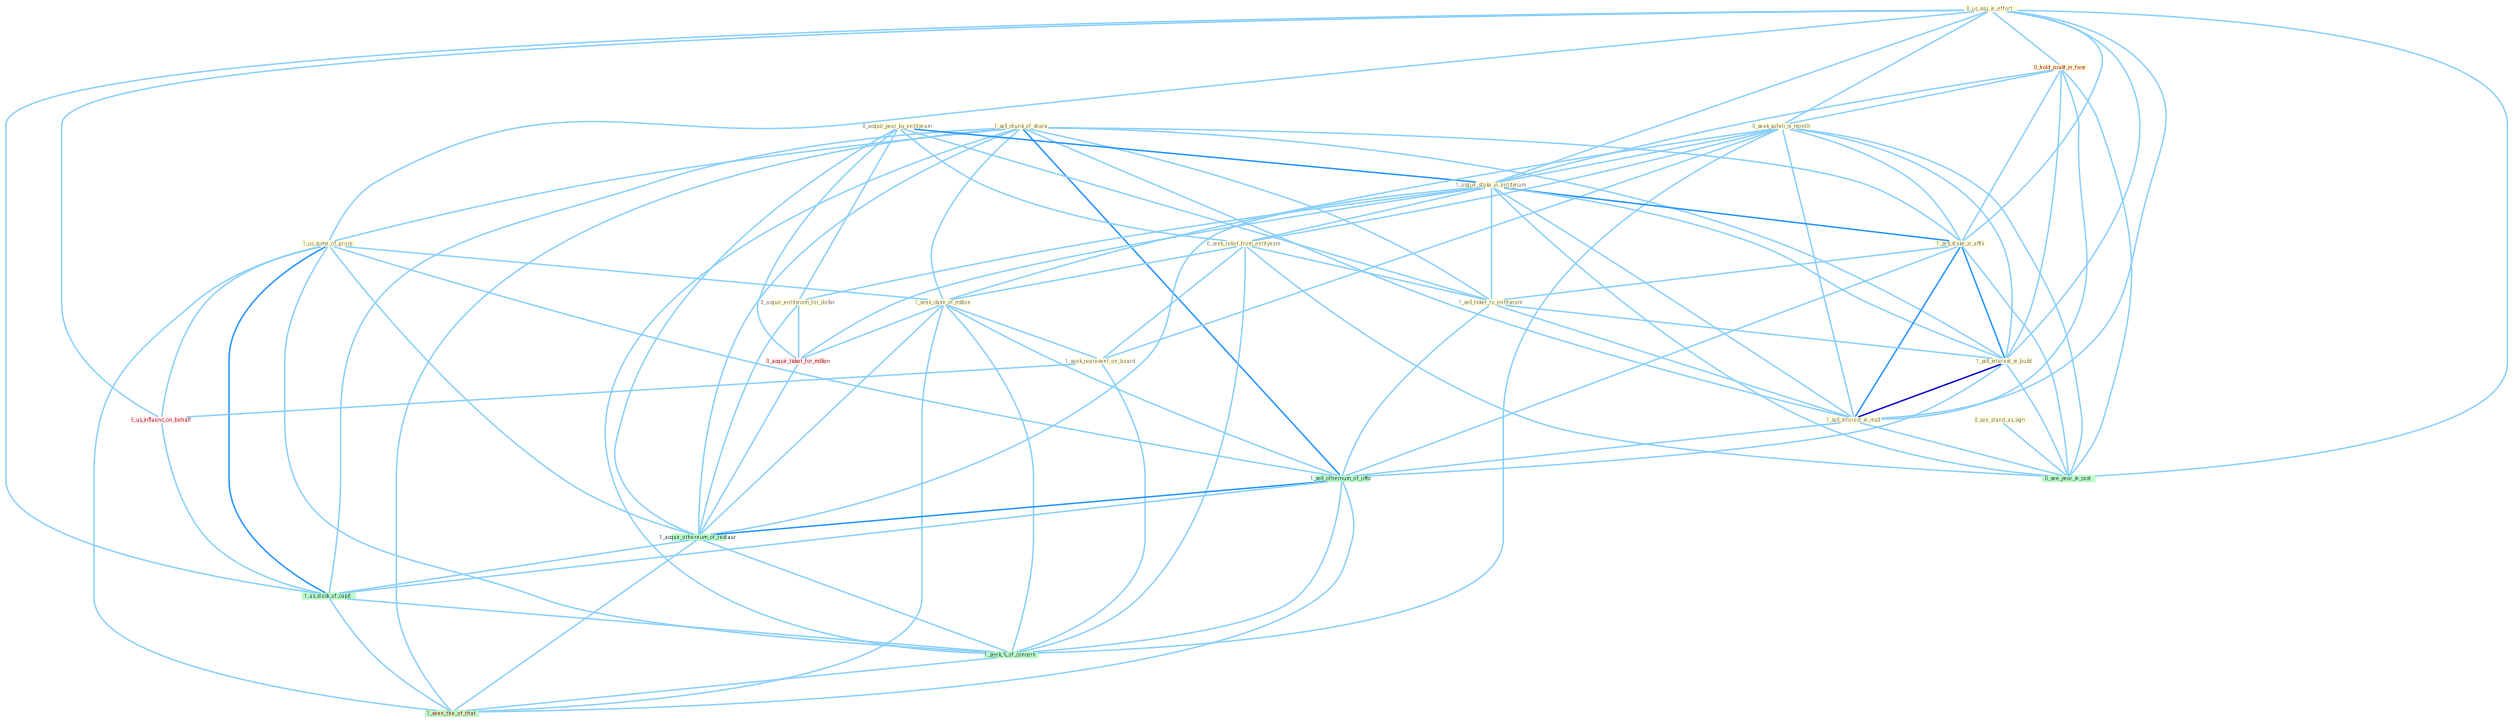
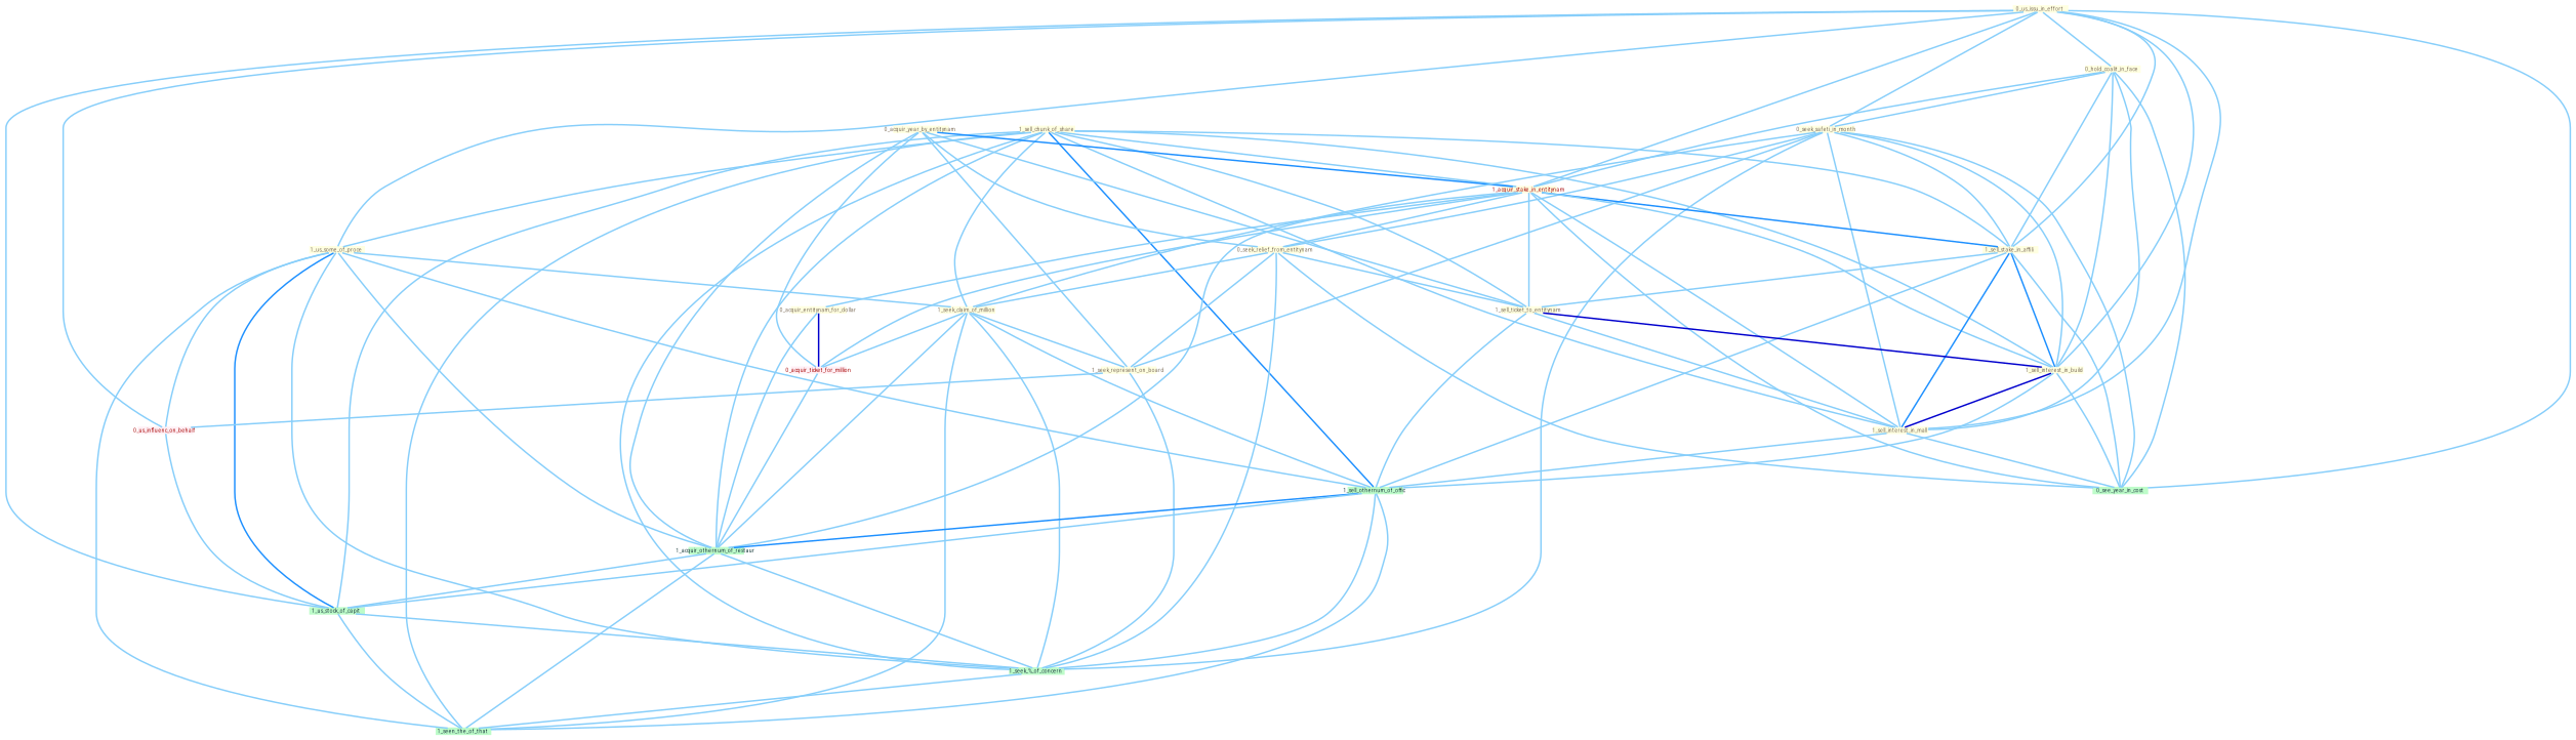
  graph {
    fontname="Roboto Condensed"
    node [color="#ffffe0" fixedsize=true fontcolor="#8b7d6b" fontname="Roboto Condensed" fontsize=4 shape=polygon style=filled]
    edge [color="#87cefa" fontname="Roboto Condensed" w=1]
    "1_sell_chunk_of_share " [height=.06 width=.5]
    "0_us_issu_in_effort " [height=.06 width=.5]
-   "0_hold_coalit_in_face " [fontcolor="#b22222" height=.06 width=.5]
+   "0_hold_coalit_in_face " [height=.06 width=.5]
    "0_acquir_year_by_entitynam " [height=.06 width=.5]
    "0_seek_safeti_in_month " [height=.06 width=.5]
-   "1_acquir_stake_in_entitynam " [height=.06 width=.5]
+   "1_acquir_stake_in_entitynam " [fontcolor="#b22222" height=.06 width=.5]
    "1_us_some_of_proce " [height=.06 width=.5]
    "0_seek_relief_from_entitynam " [height=.06 width=.5]
    "1_seek_claim_of_million " [height=.06 width=.5]
-   "0_see_stand_as_sign " [height=.06 width=.5]
    "1_seek_represent_on_board " [height=.06 width=.5]
    "1_sell_stake_in_affili " [height=.06 width=.5]
    "1_sell_ticket_to_entitynam " [height=.06 width=.5]
    "1_sell_interest_in_build " [height=.06 width=.5]
    "0_acquir_entitynam_for_dollar " [height=.06 width=.5]
    "1_sell_interest_in_mall " [height=.06 width=.5]
    n17 [color="#fff0f5" fontcolor="#b22222" height=.06 label="0_acquir_ticket_for_million" width=.5]
-   "0_us_influenc_on_behalf " [color="#fff0f5" fontcolor="#b22222" height=.06 width=.5 label="5_us_influenc_on_behalf"]
+   "0_us_influenc_on_behalf " [color="#fff0f5" fontcolor="#b22222" height=.06 width=.5]
    "1_sell_othernum_of_offic " [color="#BDFCC9" fontcolor="#2f4f4f" height=.06 width=.5]
    "1_acquir_othernum_of_restaur " [color="#BDFCC9" fontcolor="#2f4f4f" height=.06 width=.5]
    "1_us_stock_of_capit " [color="#BDFCC9" fontcolor="#2f4f4f" height=.06 width=.5]
    "1_seek_%_of_concern " [color="#BDFCC9" fontcolor="#2f4f4f" height=.06 width=.5]
-   "1_seen_the_of_that " [color="#BDFCC9" fontcolor="#b22222" height=.06 width=.5]
+   "1_seen_the_of_that " [color="#BDFCC9" fontcolor="#2f4f4f" height=.06 width=.5]
    n24 [color="#BDFCC9" fontcolor="#2f4f4f" height=.06 label="0_see_year_in_cost" width=.5]
    subgraph sub_1 {
      "1_sell_chunk_of_share "
      "0_us_issu_in_effort "
      "0_hold_coalit_in_face "
      "0_acquir_year_by_entitynam "
      "0_seek_safeti_in_month "
      "1_acquir_stake_in_entitynam "
      "1_us_some_of_proce "
      "0_seek_relief_from_entitynam "
      "1_seek_claim_of_million "
-     "0_see_stand_as_sign "
      "1_seek_represent_on_board "
      "1_sell_stake_in_affili "
      "1_sell_ticket_to_entitynam "
      "1_sell_interest_in_build "
      "0_acquir_entitynam_for_dollar "
      "1_sell_interest_in_mall "
    }
    subgraph sub_2 {
      n17
      "0_us_influenc_on_behalf "
    }
    "1_sell_chunk_of_share " -- "1_us_some_of_proce "
    "1_sell_chunk_of_share " -- "1_seek_claim_of_million "
    "1_sell_chunk_of_share " -- "1_sell_stake_in_affili "
    "1_sell_chunk_of_share " -- "1_sell_ticket_to_entitynam "
    "1_sell_chunk_of_share " -- "1_sell_interest_in_build "
    "1_sell_chunk_of_share " -- "1_sell_interest_in_mall "
    "1_sell_chunk_of_share " -- "1_sell_othernum_of_offic " [color="#1e90ff" w=2]
    "1_sell_chunk_of_share " -- "1_acquir_othernum_of_restaur "
    "1_sell_chunk_of_share " -- "1_us_stock_of_capit "
    "1_sell_chunk_of_share " -- "1_seek_%_of_concern "
    "1_sell_chunk_of_share " -- "1_seen_the_of_that "
    "0_us_issu_in_effort " -- "0_hold_coalit_in_face "
    "0_us_issu_in_effort " -- "0_seek_safeti_in_month "
    "0_us_issu_in_effort " -- "1_acquir_stake_in_entitynam "
    "0_us_issu_in_effort " -- "1_us_some_of_proce "
    "0_us_issu_in_effort " -- "1_sell_stake_in_affili "
    "0_us_issu_in_effort " -- "1_sell_interest_in_build "
    "0_us_issu_in_effort " -- "1_sell_interest_in_mall "
    "0_us_issu_in_effort " -- "0_us_influenc_on_behalf "
    "0_us_issu_in_effort " -- "1_us_stock_of_capit "
    "0_us_issu_in_effort " -- n24
    "0_hold_coalit_in_face " -- "0_seek_safeti_in_month "
    "0_hold_coalit_in_face " -- "1_acquir_stake_in_entitynam "
    "0_hold_coalit_in_face " -- "1_sell_stake_in_affili "
    "0_hold_coalit_in_face " -- "1_sell_interest_in_build "
    "0_hold_coalit_in_face " -- "1_sell_interest_in_mall "
    "0_hold_coalit_in_face " -- n24
    "0_acquir_year_by_entitynam " -- "1_acquir_stake_in_entitynam " [color="#1e90ff" w=2]
    "0_acquir_year_by_entitynam " -- "0_seek_relief_from_entitynam "
    "0_acquir_year_by_entitynam " -- "1_sell_ticket_to_entitynam "
-   "0_acquir_year_by_entitynam " -- "0_acquir_entitynam_for_dollar "
+   "0_acquir_year_by_entitynam " -- "1_seek_represent_on_board "
    "0_acquir_year_by_entitynam " -- n17
    "0_acquir_year_by_entitynam " -- "1_acquir_othernum_of_restaur "
-   "0_seek_safeti_in_month " -- "1_acquir_stake_in_entitynam "
+   "1_sell_chunk_of_share " -- "1_acquir_stake_in_entitynam "
    "0_seek_safeti_in_month " -- "0_seek_relief_from_entitynam "
    "0_seek_safeti_in_month " -- "1_seek_claim_of_million "
    "0_seek_safeti_in_month " -- "1_seek_represent_on_board "
    "0_seek_safeti_in_month " -- "1_sell_stake_in_affili "
    "0_seek_safeti_in_month " -- "1_sell_interest_in_build "
    "0_seek_safeti_in_month " -- "1_sell_interest_in_mall "
    "0_seek_safeti_in_month " -- "1_seek_%_of_concern "
    "0_seek_safeti_in_month " -- n24
    "1_acquir_stake_in_entitynam " -- "0_seek_relief_from_entitynam "
    "1_acquir_stake_in_entitynam " -- "1_sell_stake_in_affili " [color="#1e90ff" w=2]
    "1_acquir_stake_in_entitynam " -- "1_sell_ticket_to_entitynam "
    "1_acquir_stake_in_entitynam " -- "1_sell_interest_in_build "
    "1_acquir_stake_in_entitynam " -- "0_acquir_entitynam_for_dollar "
    "1_acquir_stake_in_entitynam " -- "1_sell_interest_in_mall "
    "1_acquir_stake_in_entitynam " -- n17
    "1_acquir_stake_in_entitynam " -- "1_acquir_othernum_of_restaur "
    "1_acquir_stake_in_entitynam " -- n24
    "1_us_some_of_proce " -- "1_seek_claim_of_million "
    "1_us_some_of_proce " -- "0_us_influenc_on_behalf "
    "1_us_some_of_proce " -- "1_sell_othernum_of_offic "
    "1_us_some_of_proce " -- "1_acquir_othernum_of_restaur "
    "1_us_some_of_proce " -- "1_us_stock_of_capit " [color="#1e90ff" w=2]
    "1_us_some_of_proce " -- "1_seek_%_of_concern "
    "1_us_some_of_proce " -- "1_seen_the_of_that "
    "0_seek_relief_from_entitynam " -- "1_seek_claim_of_million "
    "0_seek_relief_from_entitynam " -- "1_seek_represent_on_board "
    "0_seek_relief_from_entitynam " -- "1_sell_ticket_to_entitynam "
    "0_seek_relief_from_entitynam " -- "1_seek_%_of_concern "
    "0_seek_relief_from_entitynam " -- n24
    "1_seek_claim_of_million " -- "1_seek_represent_on_board "
    "1_seek_claim_of_million " -- n17
    "1_seek_claim_of_million " -- "1_sell_othernum_of_offic "
    "1_seek_claim_of_million " -- "1_acquir_othernum_of_restaur "
    "1_seek_claim_of_million " -- "1_seek_%_of_concern " [w=2]
    "1_seek_claim_of_million " -- "1_seen_the_of_that "
-   "0_see_stand_as_sign " -- n24
    "1_seek_represent_on_board " -- "0_us_influenc_on_behalf "
    "1_seek_represent_on_board " -- "1_seek_%_of_concern "
    "1_sell_stake_in_affili " -- "1_sell_ticket_to_entitynam "
    "1_sell_stake_in_affili " -- "1_sell_interest_in_build " [color="#1e90ff" w=2]
    "1_sell_stake_in_affili " -- "1_sell_interest_in_mall " [color="#1e90ff" w=2]
    "1_sell_stake_in_affili " -- "1_sell_othernum_of_offic "
    "1_sell_stake_in_affili " -- n24
-   "1_sell_ticket_to_entitynam " -- "1_sell_interest_in_build "
+   "1_sell_ticket_to_entitynam " -- "1_sell_interest_in_build " [color="#0000cd"]
    "1_sell_ticket_to_entitynam " -- "1_sell_interest_in_mall "
    "1_sell_ticket_to_entitynam " -- "1_sell_othernum_of_offic "
    "1_sell_interest_in_build " -- "1_sell_interest_in_mall " [color="#0000cd" w=3]
    "1_sell_interest_in_build " -- "1_sell_othernum_of_offic "
    "1_sell_interest_in_build " -- n24
-   "0_acquir_entitynam_for_dollar " -- n17 [w=3]
+   "0_acquir_entitynam_for_dollar " -- n17 [color="#0000cd" w=3]
    "0_acquir_entitynam_for_dollar " -- "1_acquir_othernum_of_restaur "
    "1_sell_interest_in_mall " -- "1_sell_othernum_of_offic "
    "1_sell_interest_in_mall " -- n24
    n17 -- "1_acquir_othernum_of_restaur "
    "0_us_influenc_on_behalf " -- "1_us_stock_of_capit "
    "1_sell_othernum_of_offic " -- "1_acquir_othernum_of_restaur " [color="#1e90ff" w=2]
    "1_sell_othernum_of_offic " -- "1_us_stock_of_capit "
    "1_sell_othernum_of_offic " -- "1_seek_%_of_concern "
    "1_sell_othernum_of_offic " -- "1_seen_the_of_that "
    "1_acquir_othernum_of_restaur " -- "1_us_stock_of_capit "
    "1_acquir_othernum_of_restaur " -- "1_seek_%_of_concern "
    "1_acquir_othernum_of_restaur " -- "1_seen_the_of_that "
    "1_us_stock_of_capit " -- "1_seek_%_of_concern "
    "1_us_stock_of_capit " -- "1_seen_the_of_that "
    "1_seek_%_of_concern " -- "1_seen_the_of_that "
  }
